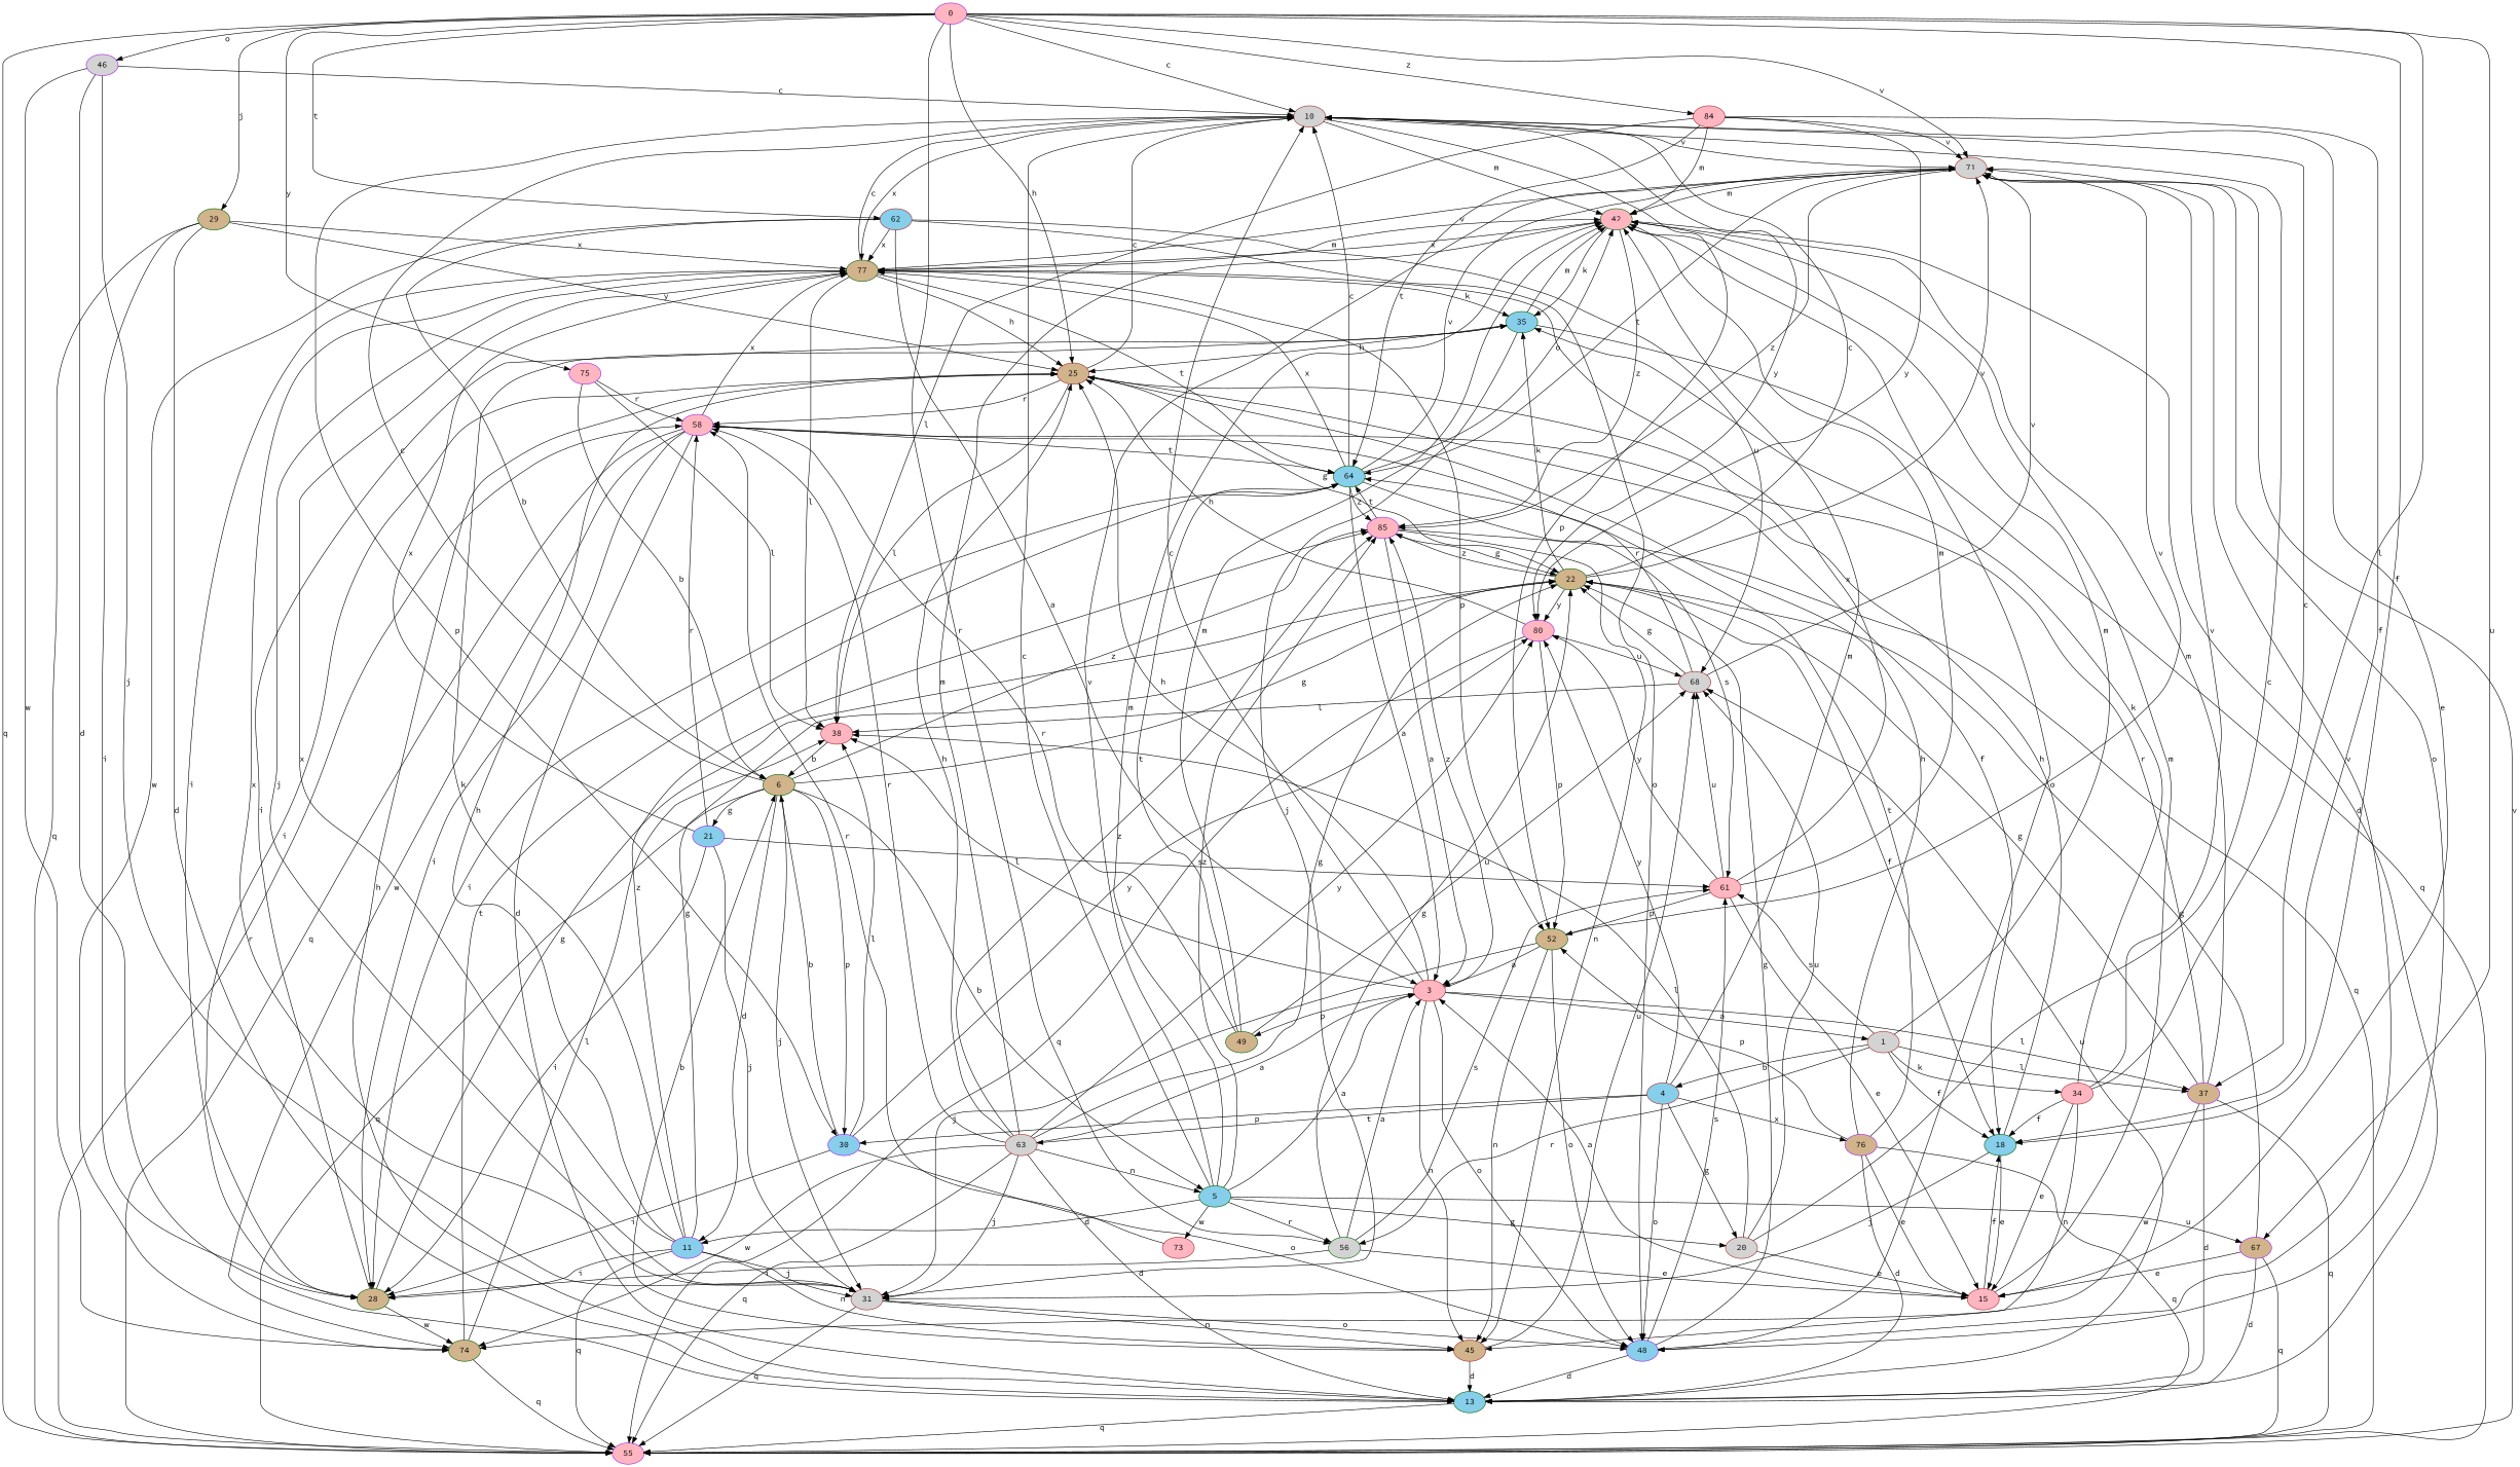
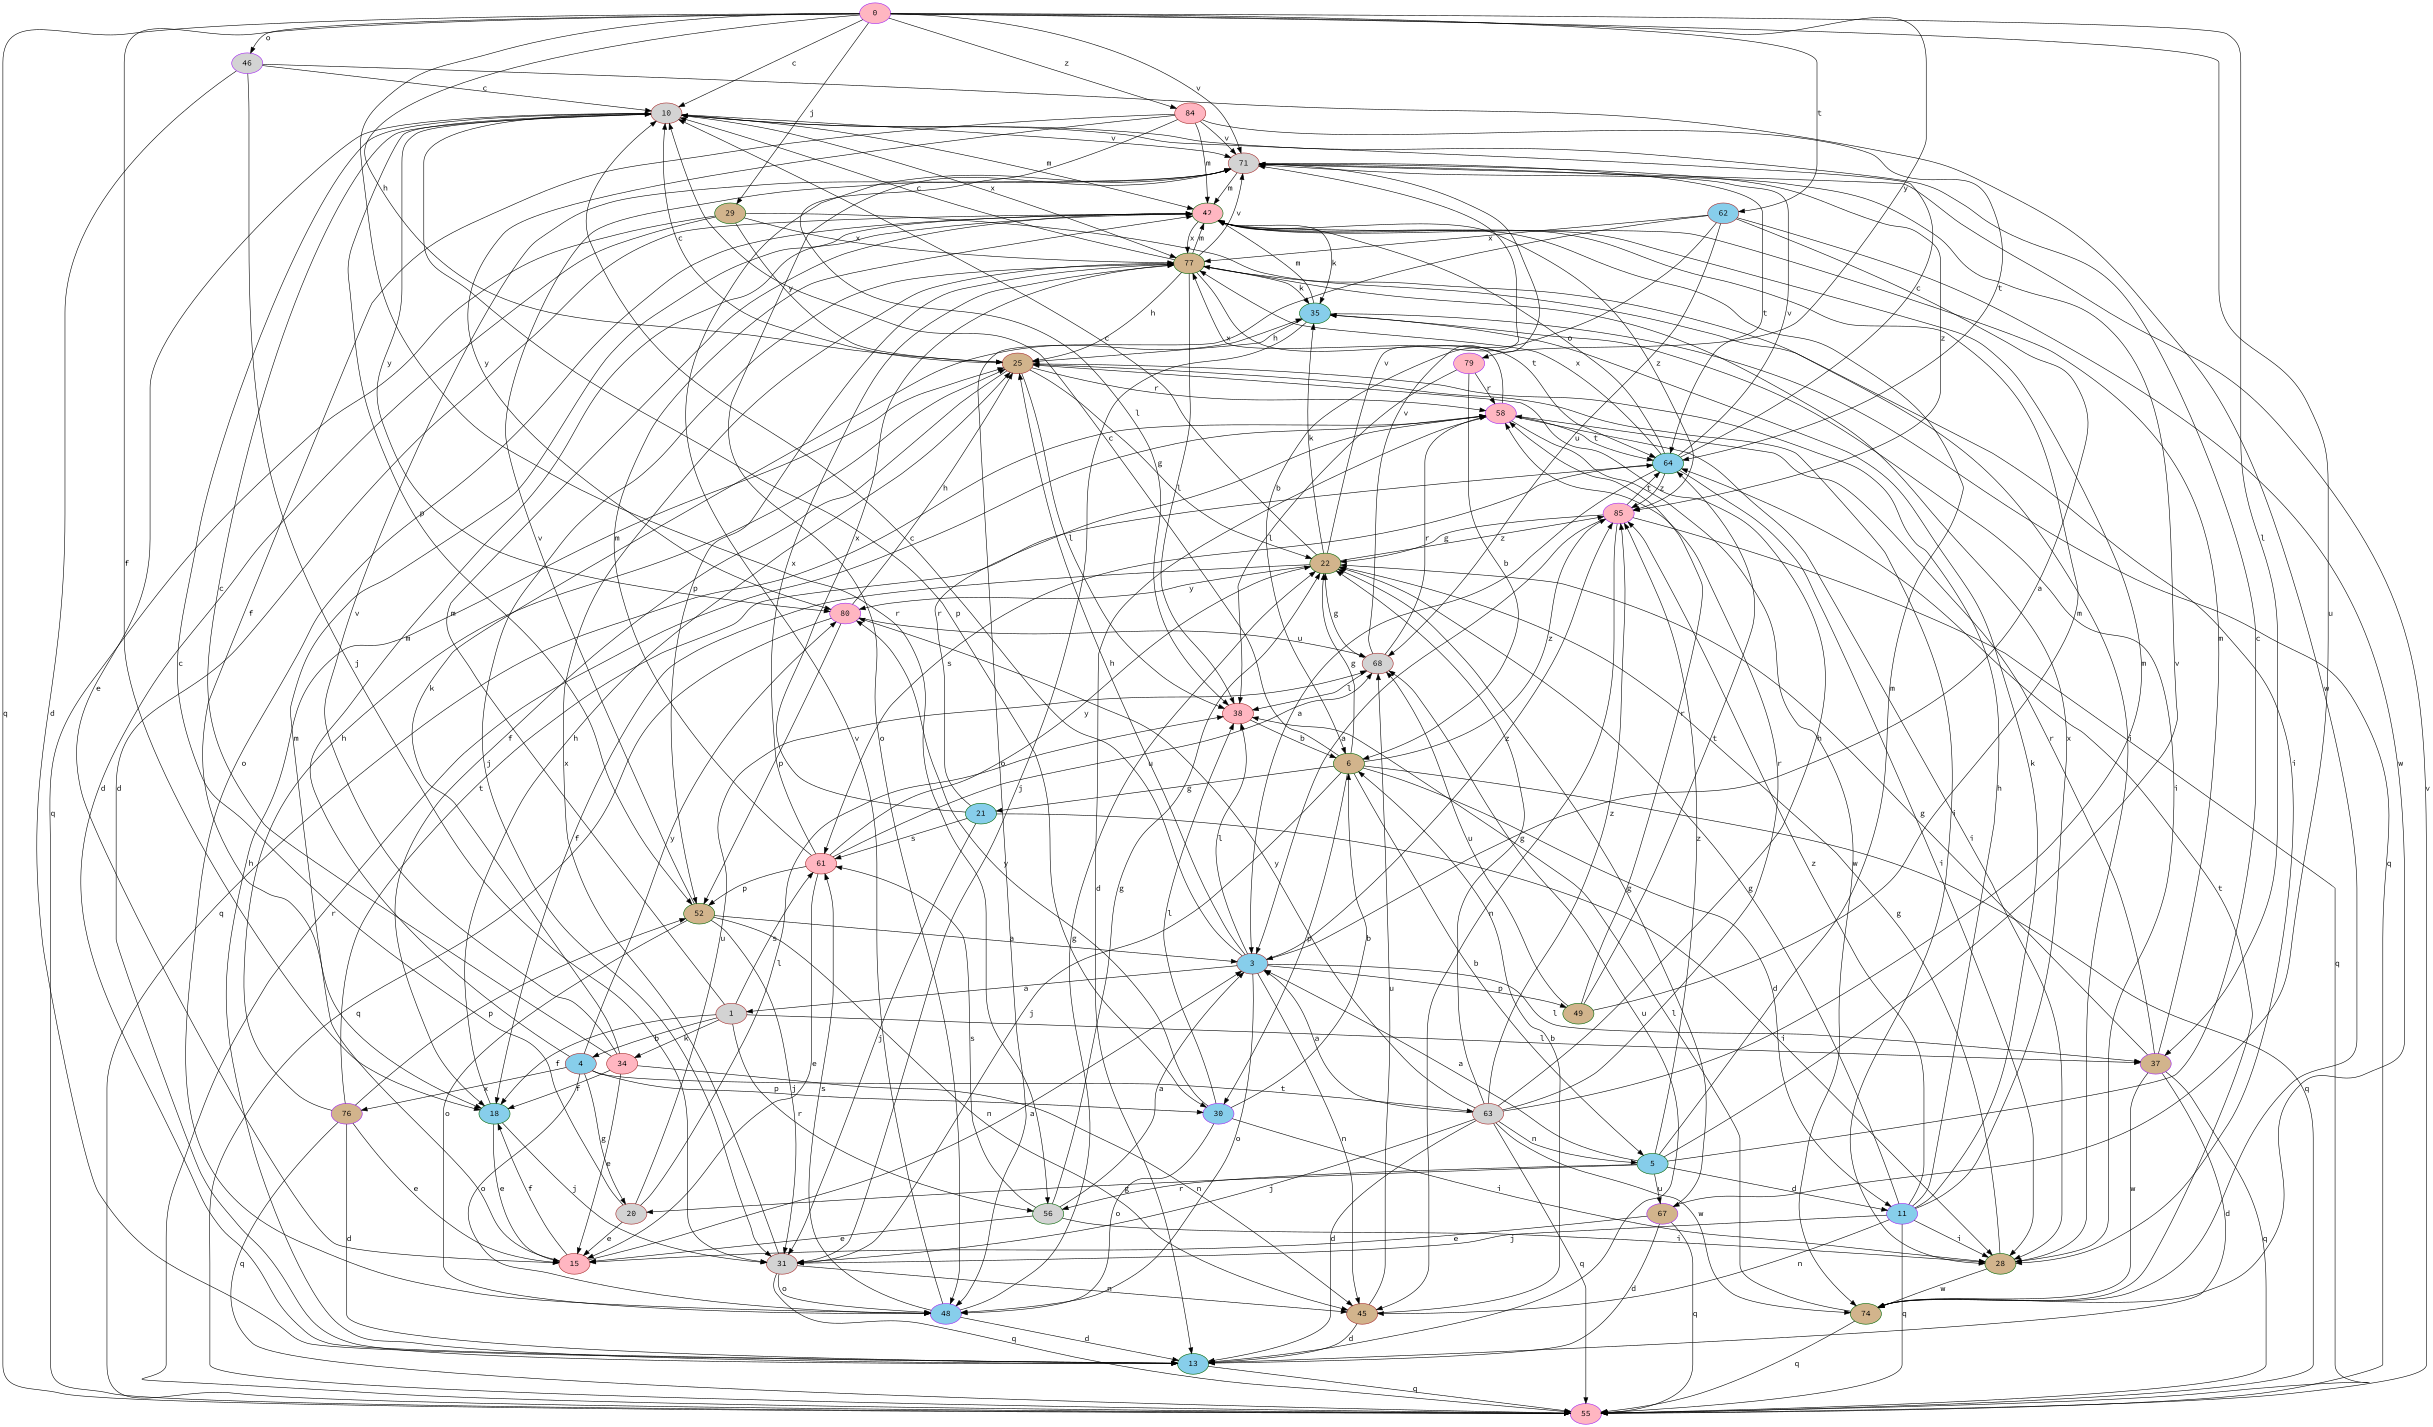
  strict digraph {
    fontname="Source Code Pro"
    node [color=brown fillcolor=lightpink fontname="Source Code Pro" style=filled]
    edge [fontname="Source Code Pro"]
    0 [color=purple]
    10 [fillcolor=lightgrey]
    18 [color=darkgreen fillcolor=skyblue]
    25 [fillcolor=tan]
    29 [color=darkgreen fillcolor=tan]
    37 [color=purple fillcolor=tan]
    46 [color=purple fillcolor=lightgrey]
    55 [color=purple]
    56 [color=darkgreen fillcolor=lightgrey]
    62 [fillcolor=skyblue]
    67 [color=purple fillcolor=tan]
    71 [fillcolor=lightgrey]
-   79 [color=purple label=75]
+   79 [color=purple]
    84
    42 [color=darkgreen]
    n16 [color=purple fillcolor=skyblue label=30]
    80 [color=purple]
    15
    52 [color=darkgreen fillcolor=tan]
    77 [color=darkgreen fillcolor=tan]
    31 [fillcolor=lightgrey]
    38
    22 [color=darkgreen fillcolor=tan]
    28 [color=darkgreen fillcolor=tan]
    58 [color=purple]
    13 [color=darkgreen fillcolor=skyblue]
    74 [color=darkgreen fillcolor=tan]
    61
-   3
+   3 [fillcolor=skyblue]
    48 [color=purple fillcolor=skyblue]
    6 [color=darkgreen fillcolor=tan]
    68 [fillcolor=lightgrey]
    85 [color=purple]
    64 [color=darkgreen fillcolor=skyblue]
    1 [fillcolor=lightgrey]
    4 [fillcolor=skyblue]
    34
    20 [fillcolor=lightgrey]
    63 [fillcolor=lightgrey]
    76 [color=purple fillcolor=tan]
    45 [fillcolor=tan]
    35 [color=darkgreen fillcolor=skyblue]
    49 [color=darkgreen fillcolor=tan]
    5 [color=darkgreen fillcolor=skyblue]
    11 [color=purple fillcolor=skyblue]
-   73
-   21 [color=purple fillcolor=skyblue]
+   21 [color=darkgreen fillcolor=skyblue]
    0 -> 10 [label=c]
    0 -> 18 [label=f]
    0 -> 25 [label=h]
    0 -> 29 [label=j]
    0 -> 37 [label=l]
    0 -> 46 [label=o]
    0 -> 55 [label=q]
    0 -> 56 [label=r]
    0 -> 62 [label=t]
    0 -> 67 [label=u]
    0 -> 71 [label=v]
    0 -> 79 [label=y]
    0 -> 84 [label=z]
    10 -> 71 [label=v]
    10 -> 42 [label=m]
    10 -> n16 [label=p]
    10 -> 80 [label=y]
    10 -> 15 [label=e]
    10 -> 52 [label=p]
    10 -> 77 [label=x]
    18 -> 25 [label=h]
    18 -> 15 [label=e]
    18 -> 31 [label=j]
    25 -> 10 [label=c]
    25 -> 18 [label=f]
    25 -> 38 [label=l]
    25 -> 22 [label=g]
    25 -> 28 [label=i]
    25 -> 58 [label=r]
    29 -> 25 [label=y]
    29 -> 55 [label=q]
    29 -> 77 [label=x]
    29 -> 28 [label=i]
    29 -> 13 [label=d]
    37 -> 55 [label=q]
    37 -> 42 [label=m]
    37 -> 22 [label=g]
    37 -> 58 [label=r]
    37 -> 13 [label=d]
    37 -> 74 [label=w]
    46 -> 10 [label=c]
    46 -> 31 [label=j]
    46 -> 13 [label=d]
    46 -> 74 [label=w]
    55 -> 71 [label=v]
    55 -> 58 [label=r]
    56 -> 15 [label=e]
    56 -> 22 [label=g]
    56 -> 28 [label=i]
    56 -> 61 [label=s]
    56 -> 3 [label=a]
    62 -> 77 [label=x]
    62 -> 74 [label=w]
    62 -> 3 [label=a]
    62 -> 48 [label=o]
    62 -> 6 [label=b]
    62 -> 68 [label=u]
    67 -> 55 [label=q]
    67 -> 15 [label=e]
    67 -> 22 [label=g]
    67 -> 13 [label=d]
    71 -> 42 [label=m]
    71 -> 48 [label=o]
    71 -> 85 [label=z]
    71 -> 64 [label=t]
    79 -> 38 [label=l]
    79 -> 58 [label=r]
    79 -> 6 [label=b]
    84 -> 18 [label=f]
    84 -> 71 [label=v]
    84 -> 42 [label=m]
    84 -> 80 [label=y]
    84 -> 38 [label=l]
    84 -> 64 [label=t]
    42 -> 77 [label=x]
    42 -> 13 [label=d]
    42 -> 48 [label=o]
    42 -> 85 [label=z]
    42 -> 35 [label=k]
    n16 -> 80 [label=y]
    n16 -> 38 [label=l]
    n16 -> 28 [label=i]
    n16 -> 48 [label=o]
    n16 -> 6 [label=b]
    80 -> 25 [label=h]
    80 -> 55 [label=q]
    80 -> 52 [label=p]
    80 -> 68 [label=u]
    15 -> 18 [label=f]
    15 -> 42 [label=m]
    15 -> 3 [label=a]
    52 -> 71 [label=v]
    52 -> 31 [label=j]
    52 -> 3 [label=a]
    52 -> 48 [label=o]
    52 -> 45 [label=n]
    77 -> 10 [label=c]
    77 -> 25 [label=h]
    77 -> 71 [label=v]
    77 -> 42 [label=m]
    77 -> 52 [label=p]
    77 -> 31 [label=j]
    77 -> 38 [label=l]
    77 -> 28 [label=i]
    77 -> 64 [label=t]
    77 -> 35 [label=k]
    31 -> 55 [label=q]
    31 -> 77 [label=x]
    31 -> 48 [label=o]
    31 -> 45 [label=n]
    38 -> 6 [label=b]
    22 -> 10 [label=c]
    22 -> 18 [label=f]
    22 -> 71 [label=v]
    22 -> 80 [label=y]
    22 -> 85 [label=z]
    22 -> 35 [label=k]
    28 -> 22 [label=g]
    28 -> 74 [label=w]
    28 -> 35 [label=i]
    58 -> 55 [label=q]
    58 -> 77 [label=x]
    58 -> 28 [label=i]
    58 -> 13 [label=d]
    58 -> 74 [label=w]
    58 -> 64 [label=t]
    13 -> 25 [label=h]
    13 -> 55 [label=q]
    13 -> 68 [label=u]
    74 -> 55 [label=q]
    74 -> 38 [label=l]
    74 -> 64 [label=t]
    61 -> 42 [label=m]
-   61 -> 80 [label=y]
+   61 -> 22 [label=y]
    61 -> 15 [label=e]
    61 -> 52 [label=p]
    61 -> 77 [label=x]
    61 -> 68 [label=u]
    3 -> 10 [label=c]
    3 -> 25 [label=h]
    3 -> 37 [label=l]
    3 -> 38 [label=l]
    3 -> 48 [label=o]
    3 -> 85 [label=z]
    3 -> 1 [label=a]
    3 -> 45 [label=n]
    3 -> 49 [label=p]
    48 -> 71 [label=v]
    48 -> 22 [label=g]
    48 -> 13 [label=d]
    48 -> 61 [label=s]
    6 -> 10 [label=c]
    6 -> 55 [label=q]
    6 -> n16 [label=p]
    6 -> 31 [label=j]
    6 -> 22 [label=g]
    6 -> 85 [label=z]
    6 -> 5 [label=b]
    6 -> 11 [label=d]
    6 -> 21 [label=g]
    68 -> 71 [label=v]
    68 -> 38 [label=l]
    68 -> 22 [label=g]
    68 -> 58 [label=r]
    85 -> 55 [label=q]
    85 -> 22 [label=g]
    85 -> 3 [label=a]
    85 -> 64 [label=t]
    85 -> 45 [label=n]
    64 -> 10 [label=c]
    64 -> 71 [label=v]
    64 -> 42 [label=o]
    64 -> 77 [label=x]
    64 -> 28 [label=i]
    64 -> 61 [label=s]
    64 -> 3 [label=a]
    64 -> 85 [label=z]
    1 -> 18 [label=f]
    1 -> 37 [label=l]
    1 -> 56 [label=r]
    1 -> 42 [label=m]
    1 -> 61 [label=s]
    1 -> 4 [label=b]
    1 -> 34 [label=k]
    4 -> 42 [label=m]
    4 -> n16 [label=p]
    4 -> 80 [label=y]
    4 -> 48 [label=o]
    4 -> 20 [label=g]
    4 -> 63 [label=t]
    4 -> 76 [label=x]
    34 -> 10 [label=c]
    34 -> 18 [label=f]
    34 -> 71 [label=v]
    34 -> 15 [label=e]
    34 -> 45 [label=n]
    34 -> 35 [label=k]
    20 -> 10 [label=c]
    20 -> 15 [label=e]
    20 -> 38 [label=l]
    20 -> 68 [label=u]
    63 -> 25 [label=h]
    63 -> 55 [label=q]
    63 -> 42 [label=m]
    63 -> 80 [label=y]
    63 -> 31 [label=j]
    63 -> 22 [label=g]
    63 -> 58 [label=r]
    63 -> 13 [label=d]
    63 -> 74 [label=w]
    63 -> 3 [label=a]
    63 -> 85 [label=z]
    63 -> 5 [label=n]
    76 -> 25 [label=h]
    76 -> 55 [label=q]
    76 -> 15 [label=e]
    76 -> 52 [label=p]
    76 -> 13 [label=d]
    76 -> 64 [label=t]
    45 -> 13 [label=d]
    45 -> 6 [label=b]
    45 -> 68 [label=u]
    35 -> 25 [label=h]
    35 -> 55 [label=q]
    35 -> 42 [label=m]
    35 -> 31 [label=j]
    49 -> 42 [label=m]
    49 -> 58 [label=r]
    49 -> 68 [label=u]
    49 -> 64 [label=t]
    5 -> 10 [label=c]
    5 -> 56 [label=r]
    5 -> 67 [label=u]
    5 -> 71 [label=v]
    5 -> 42 [label=m]
    5 -> 3 [label=a]
    5 -> 85 [label=z]
    5 -> 20 [label=g]
    5 -> 11 [label=d]
-   5 -> 73 [label=w]
    11 -> 25 [label=h]
    11 -> 55 [label=q]
    11 -> 77 [label=x]
    11 -> 31 [label=j]
    11 -> 22 [label=g]
    11 -> 28 [label=i]
    11 -> 85 [label=z]
    11 -> 45 [label=n]
    11 -> 35 [label=k]
-   73 -> 58 [label=r]
    21 -> 77 [label=x]
    21 -> 31 [label=j]
    21 -> 28 [label=i]
    21 -> 58 [label=r]
    21 -> 61 [label=s]
  }
